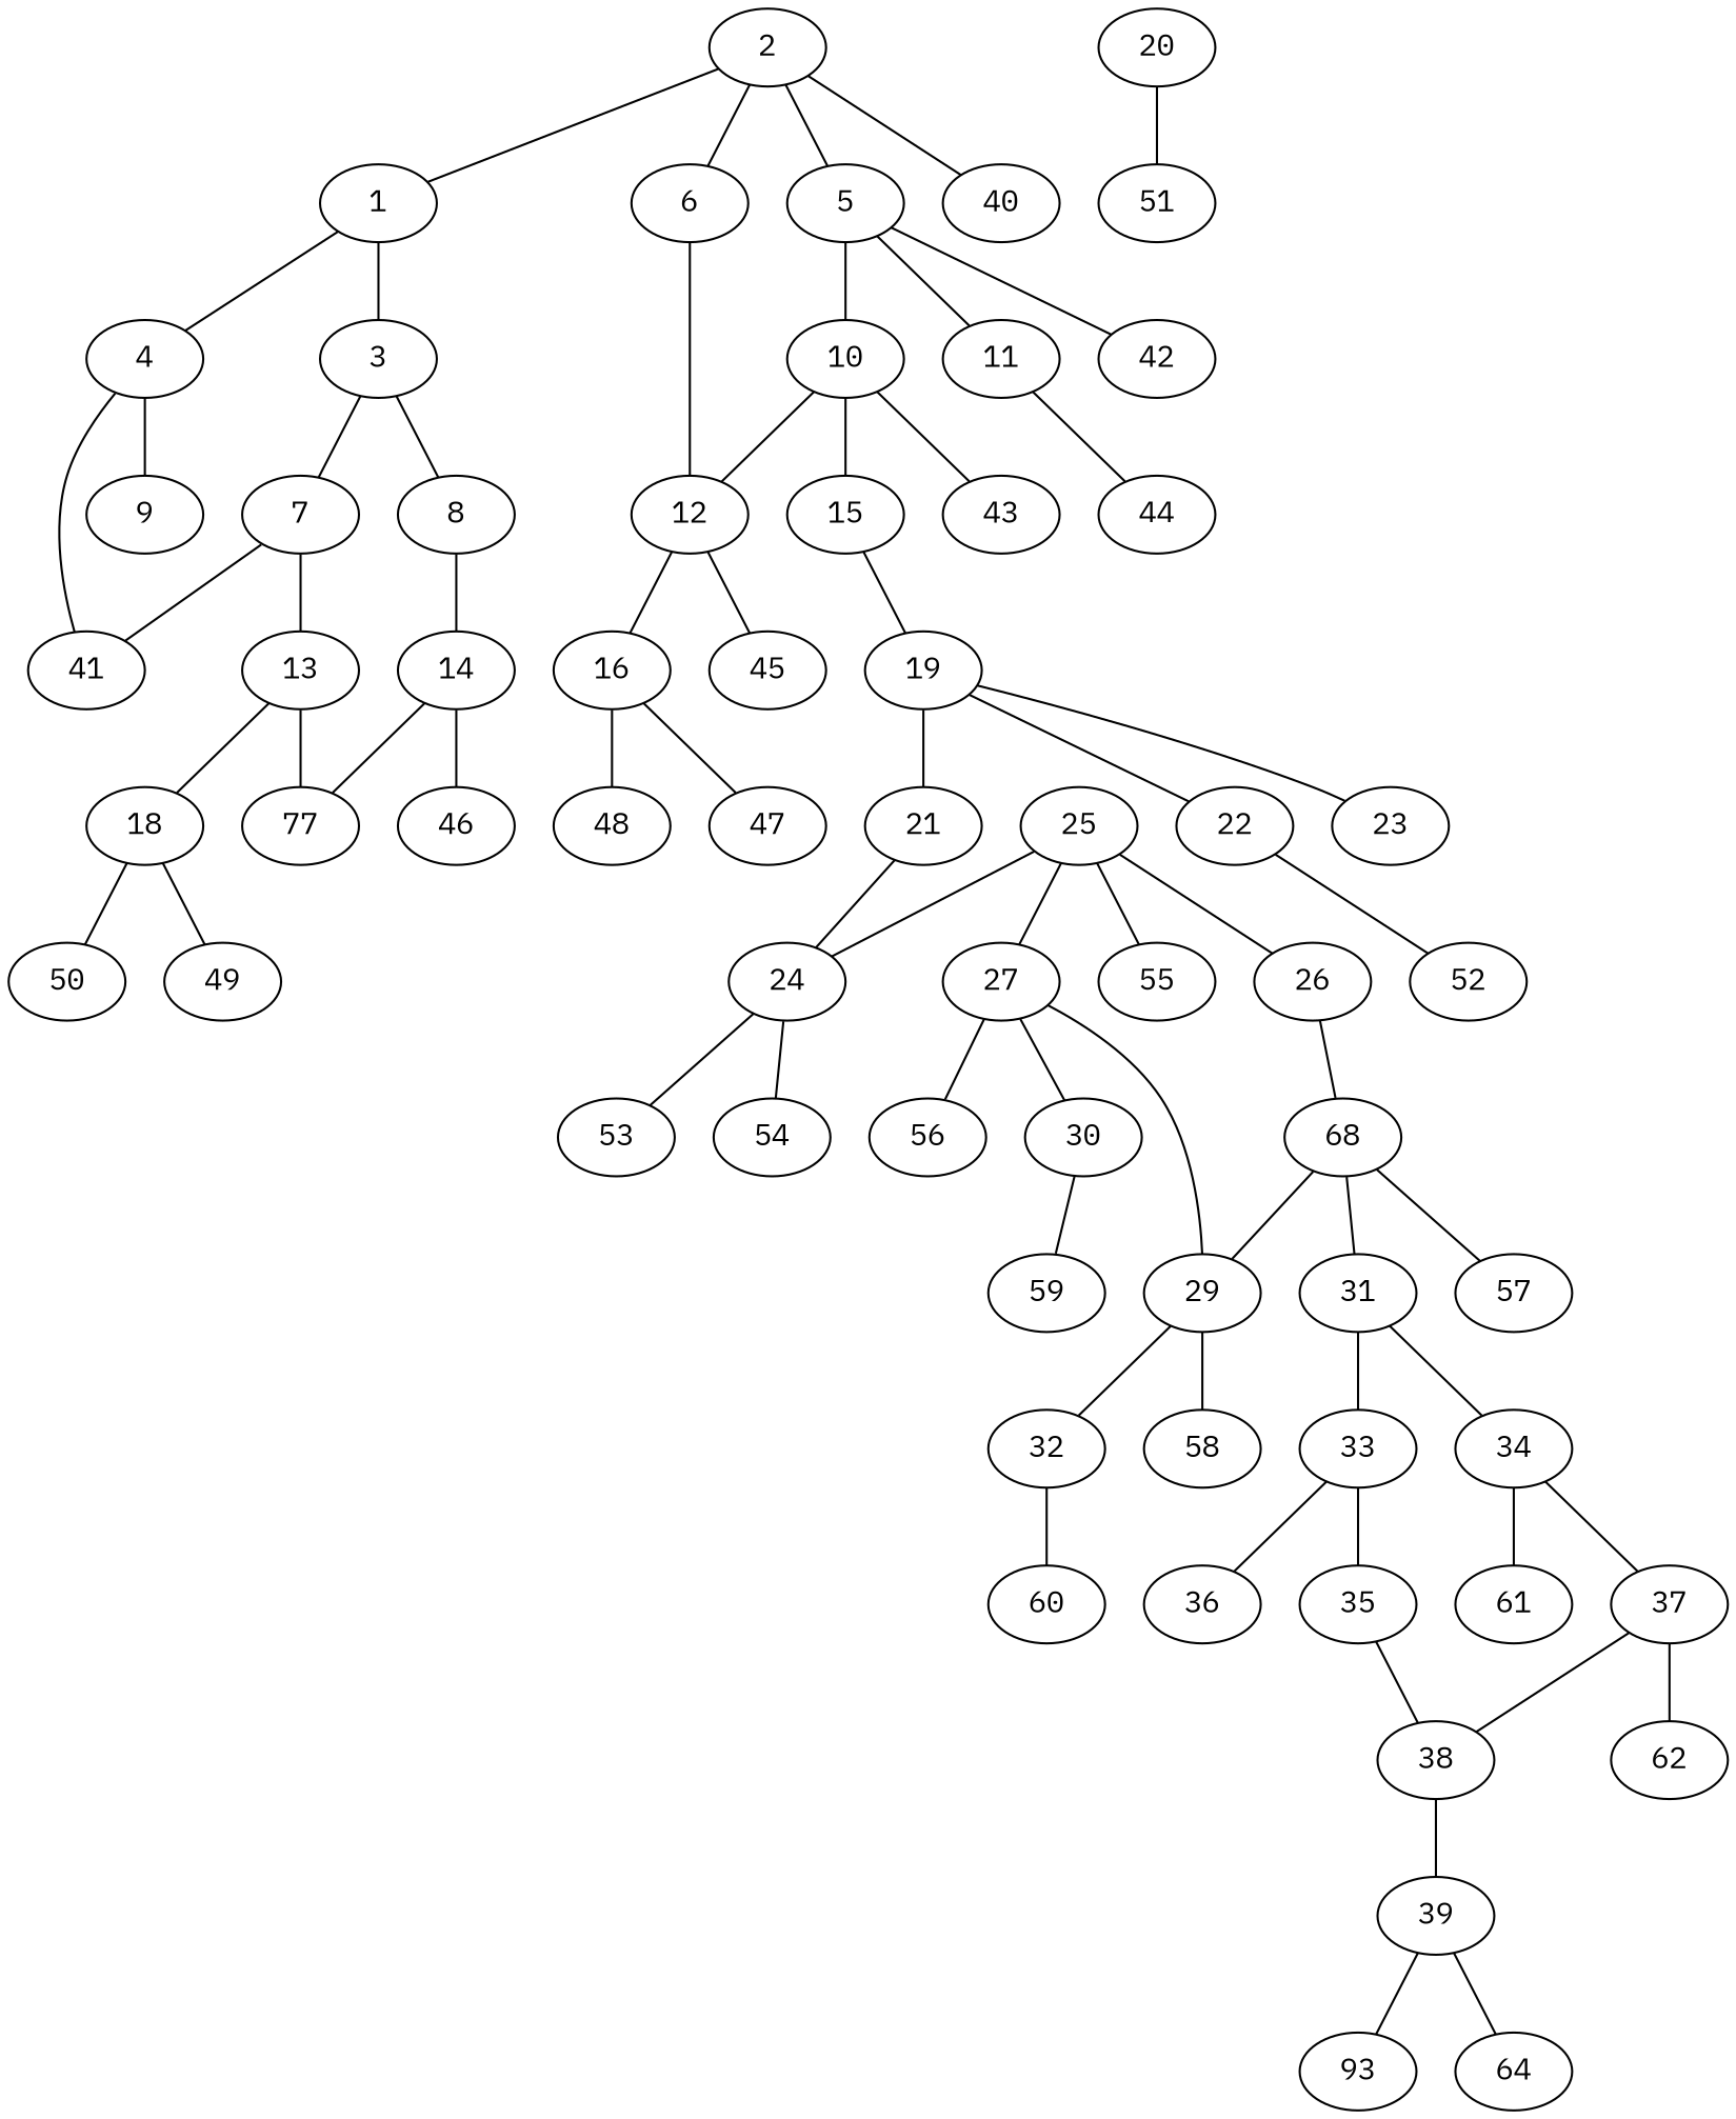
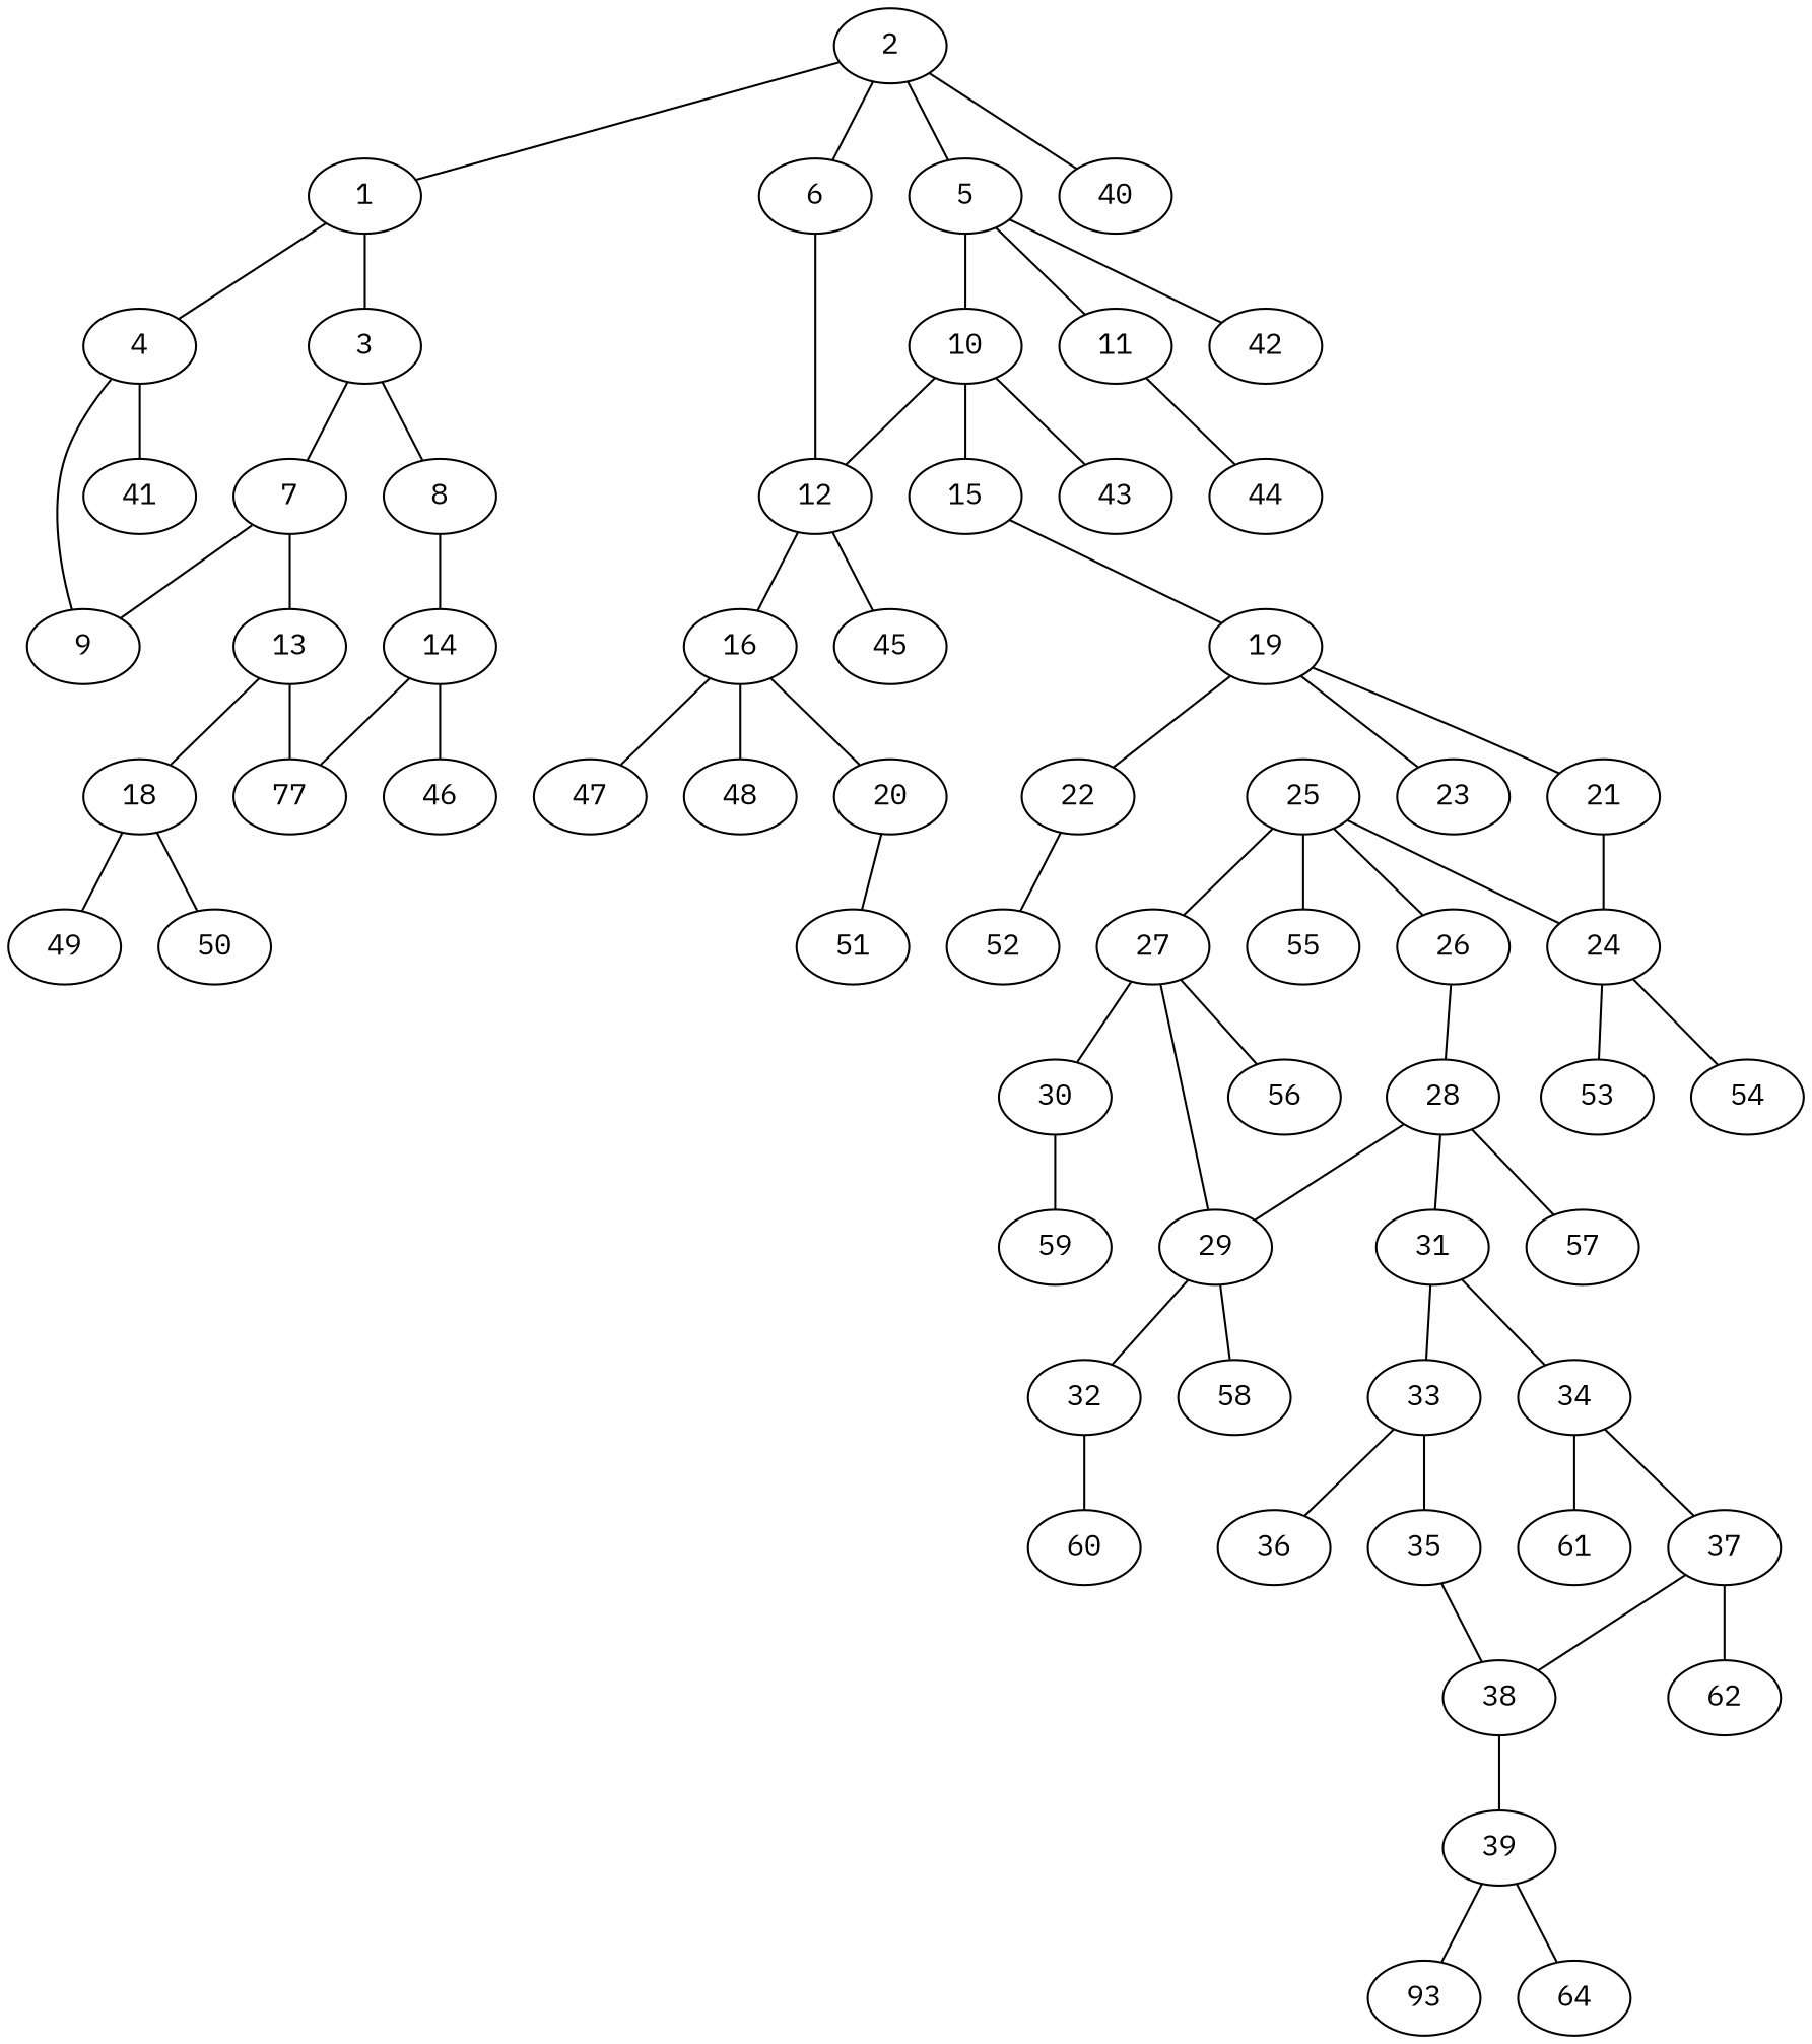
  graph {
    fontname="IBM Plex Mono"
    node [chem=H fontname="IBM Plex Mono"]
    edge [fontname="IBM Plex Mono" valence=1]
    1 [chem=N]
    3 [chem=C]
    4 [chem=C]
    7 [chem=C]
    8 [chem=N]
    9 [chem=N]
    41
    13 [chem=C]
    14 [chem=C]
    2 [chem=C]
    5 [chem=C]
    6 [chem=O]
    40
    10 [chem=C]
    11 [chem=O]
    42
    12 [chem=C]
    15 [chem=O]
    43
    44
    16 [chem=C]
    45
    n23 [chem=N label=77]
    18 [chem=N]
    46
    19 [chem=P]
    20 [chem=O]
    47
    48
    49
    50
    21 [chem=O]
    22 [chem=O]
    23 [chem=O]
    51
    24 [chem=C]
    52
    53
    54
    25 [chem=C]
    26 [chem=O]
    27 [chem=C]
    55
-   28 [chem=C label=68]
+   28 [chem=C]
    29 [chem=C]
    30 [chem=O]
    56
    31 [chem=N]
    57
    32 [chem=O]
    58
    59
    33 [chem=C]
    34 [chem=C]
    60
    35 [chem=N]
    36 [chem=O]
    37 [chem=C]
    61
    38 [chem=C]
    62
    39 [chem=N]
    n63 [label=93]
    64
    1 -- 3
    1 -- 4
    3 -- 7 [valence=2]
    3 -- 8
    4 -- 9 [valence=2]
    4 -- 41
-   7 -- 41
+   7 -- 9
    7 -- 13
    8 -- 14 [valence=2]
    13 -- n23 [valence=2]
    13 -- 18
    14 -- n23
    14 -- 46
    2 -- 1
    2 -- 5
    2 -- 6
    2 -- 40
    5 -- 10
    5 -- 11
    5 -- 42
    6 -- 12
    10 -- 12
    10 -- 15
    10 -- 43
    11 -- 44
    12 -- 16
    12 -- 45
    15 -- 19
+   16 -- 20
    16 -- 47
    16 -- 48
    18 -- 49
    18 -- 50
    19 -- 21
    19 -- 22
    19 -- 23 [valence=2]
    20 -- 51
    21 -- 24
    22 -- 52
    24 -- 53
    24 -- 54
    25 -- 24
    25 -- 26
    25 -- 27
    25 -- 55
    26 -- 28
    27 -- 29
    27 -- 30
    27 -- 56
    28 -- 29
    28 -- 31
    28 -- 57
    29 -- 32
    29 -- 58
    30 -- 59
    31 -- 33
    31 -- 34
    32 -- 60
    33 -- 35
    33 -- 36 [valence=2]
    34 -- 37 [valence=2]
    34 -- 61
    35 -- 38 [valence=2]
    37 -- 38
    37 -- 62
    38 -- 39
    39 -- n63
    39 -- 64
  }
